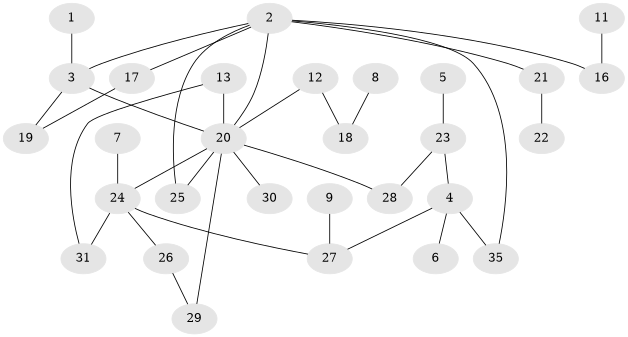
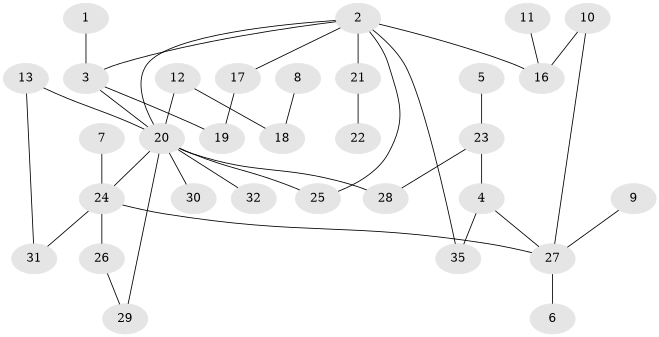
  graph {
    fontname="DejaVu Serif"
    node [color=gray90 fontname="DejaVu Serif" style=filled]
    edge [fontname="DejaVu Serif" weight=1.0]
    1
    3
    20
    19
    2
    n6 [label=35]
    16
    17
    21
    25
    24
    28
    29
    30
+   32
    22
    4
    6
    27
    5
    23
    7
    31
    26
    8
    18
    9
    12
+   10
    11
    13
    1 -- 3
    3 -- 20
    3 -- 19
    20 -- 25
    20 -- 24 [weight=2.0]
    20 -- 28
    20 -- 29
    20 -- 30
+   20 -- 32
    2 -- 3
    2 -- 20
    2 -- n6
    2 -- 16
    2 -- 17
    2 -- 21
    2 -- 25
    17 -- 19
    21 -- 22
    24 -- 27
    24 -- 31
    24 -- 26
    4 -- n6
-   4 -- 6
+   27 -- 6
    4 -- 27
    5 -- 23
    23 -- 28
    23 -- 4
    7 -- 24 [weight=2.0]
    26 -- 29
    8 -- 18
    9 -- 27
    12 -- 20
    12 -- 18
+   10 -- 16
+   10 -- 27
    11 -- 16
    13 -- 20
    13 -- 31
  }
